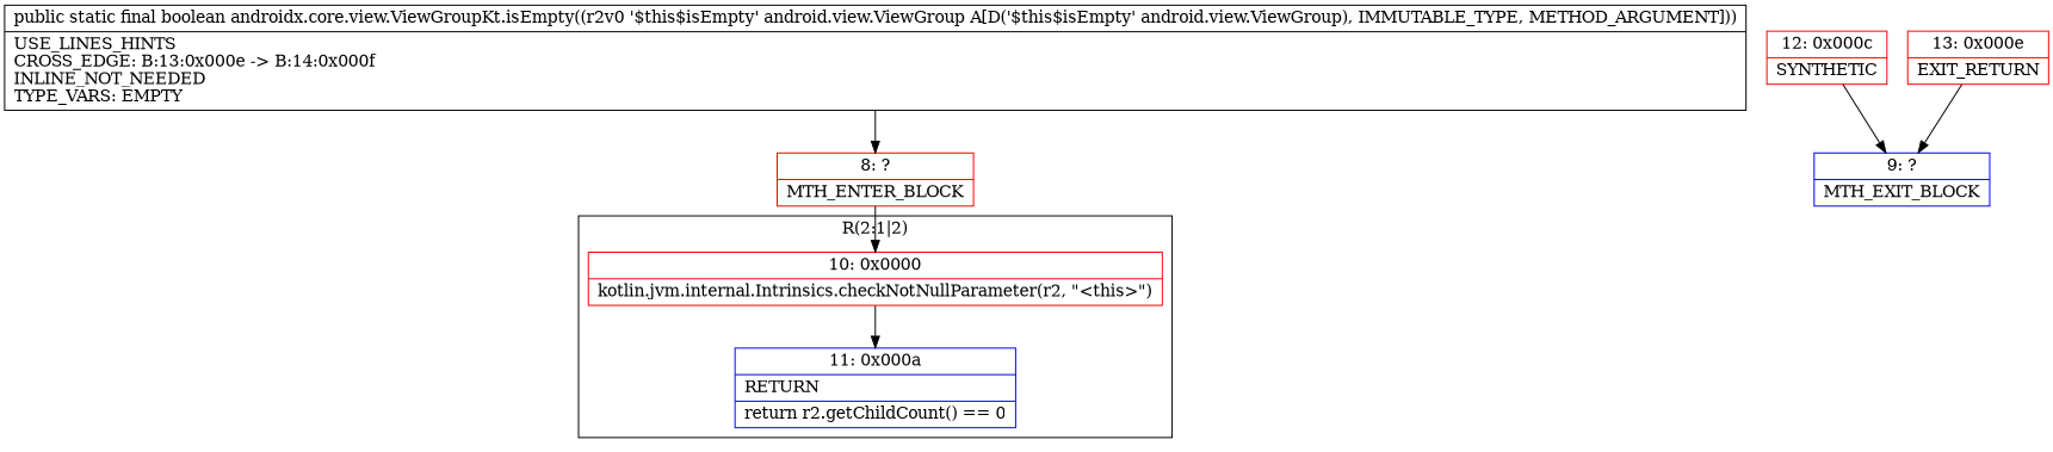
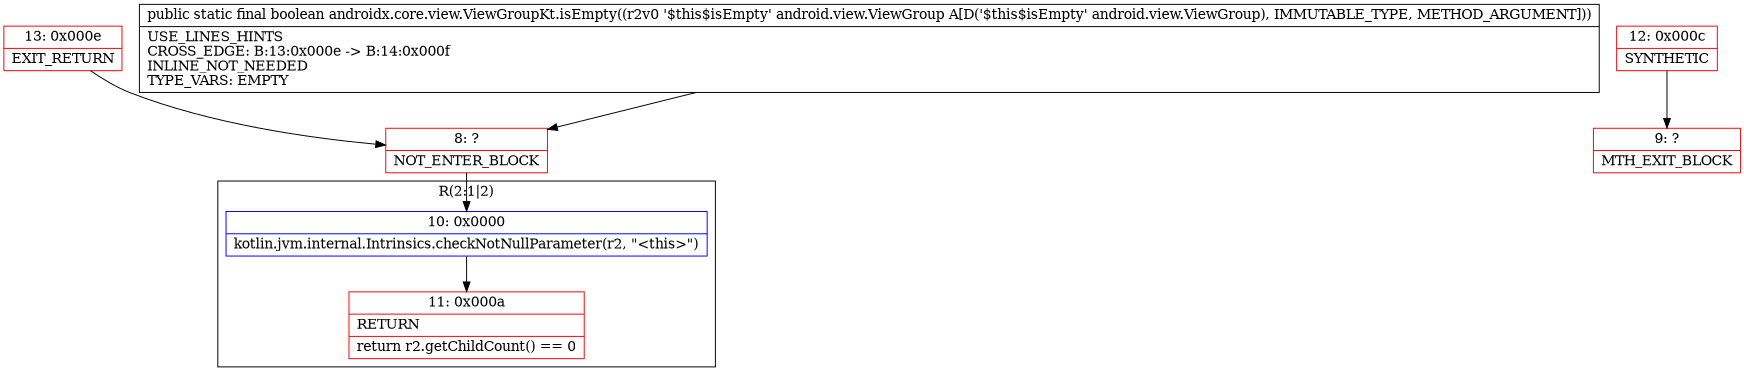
  digraph {
    node [color=red shape=record]
-   n1 [label="{10\:\ 0x0000|kotlin.jvm.internal.Intrinsics.checkNotNullParameter(r2, \"\<this\>\")\l}"]
-   n2 [color=blue label="{11\:\ 0x000a|RETURN\l|return r2.getChildCount() == 0\l}"]
+   n1 [color=blue label="{10\:\ 0x0000|kotlin.jvm.internal.Intrinsics.checkNotNullParameter(r2, \"\<this\>\")\l}"]
+   n2 [label="{11\:\ 0x000a|RETURN\l|return r2.getChildCount() == 0\l}"]
    n3 [label="{12\:\ 0x000c|SYNTHETIC\l}"]
-   n4 [color=blue label="{9\:\ ?|MTH_EXIT_BLOCK\l}"]
+   n4 [label="{9\:\ ?|MTH_EXIT_BLOCK\l}"]
    n5 [label="{13\:\ 0x000e|EXIT_RETURN\l}"]
-   n6 [label="{8\:\ ?|MTH_ENTER_BLOCK\l}"]
+   n6 [label="{8\:\ ?|NOT_ENTER_BLOCK\l}"]
    n7 [label="{public static final boolean androidx.core.view.ViewGroupKt.isEmpty((r2v0 '$this$isEmpty' android.view.ViewGroup A[D('$this$isEmpty' android.view.ViewGroup), IMMUTABLE_TYPE, METHOD_ARGUMENT]))  | USE_LINES_HINTS\lCROSS_EDGE: B:13:0x000e \-\> B:14:0x000f\lINLINE_NOT_NEEDED\lTYPE_VARS: EMPTY\l}" color=""]
    subgraph cluster_1 {
      label="R(2:1|2)"
      n1
      n2
    }
    n1 -> n2
    n3 -> n4
-   n5 -> n4
+   n5 -> n6
    n6 -> n1
    n7 -> n6
  }
